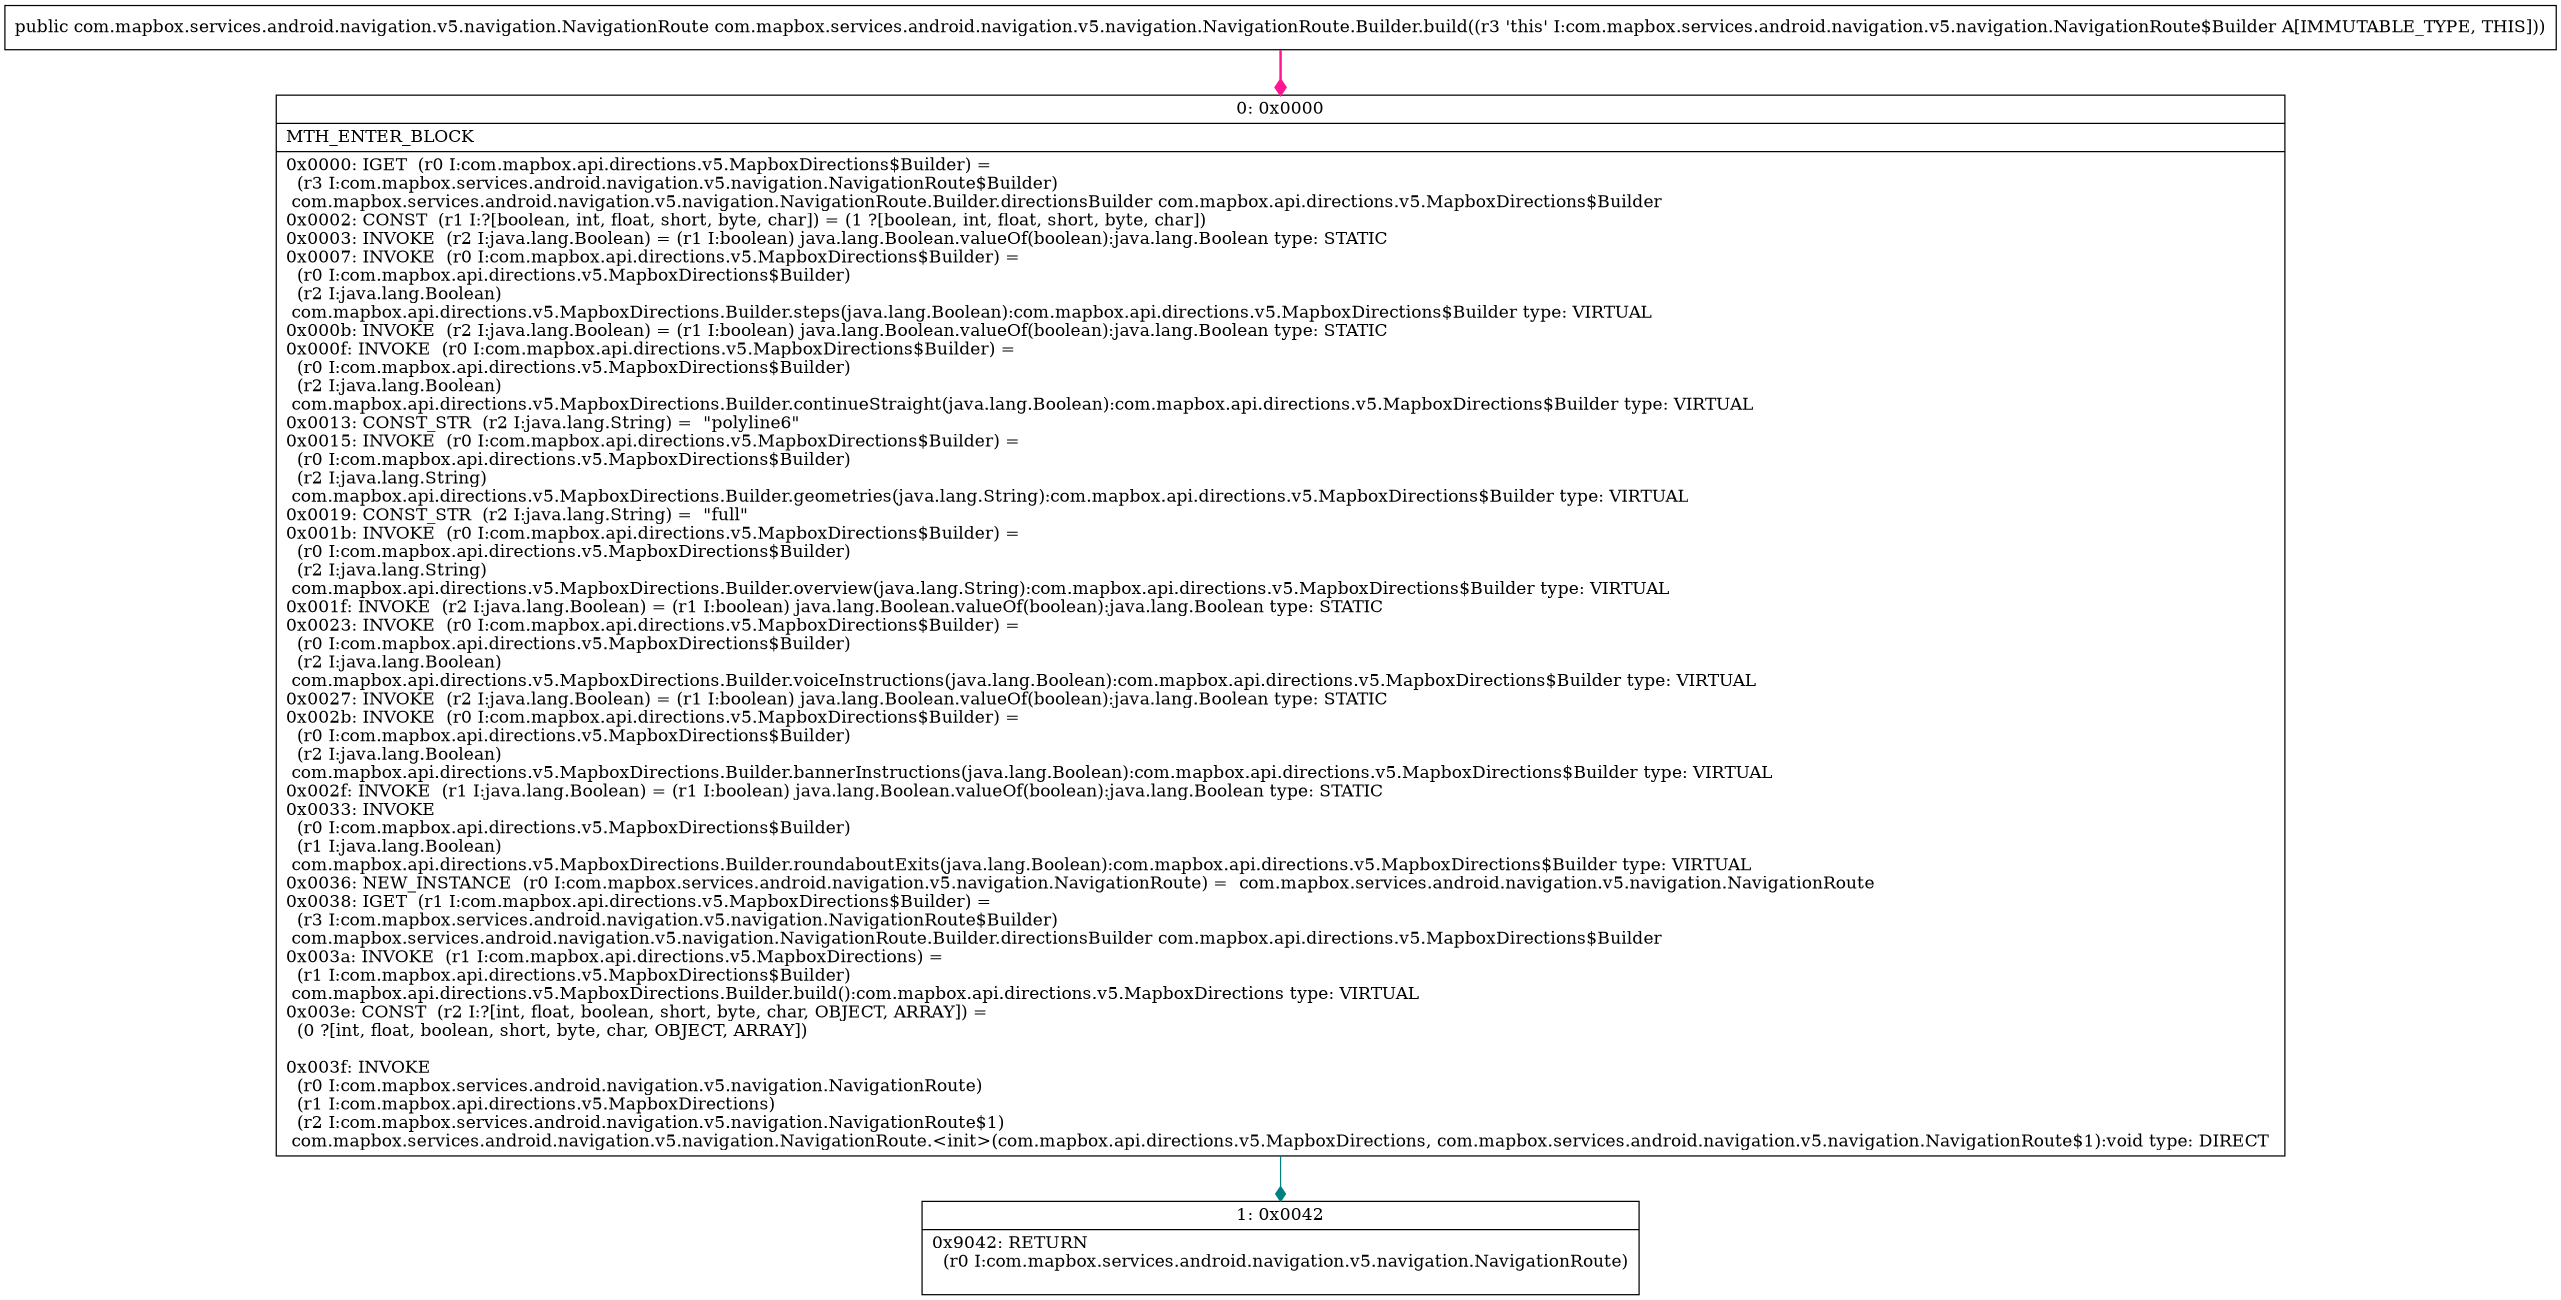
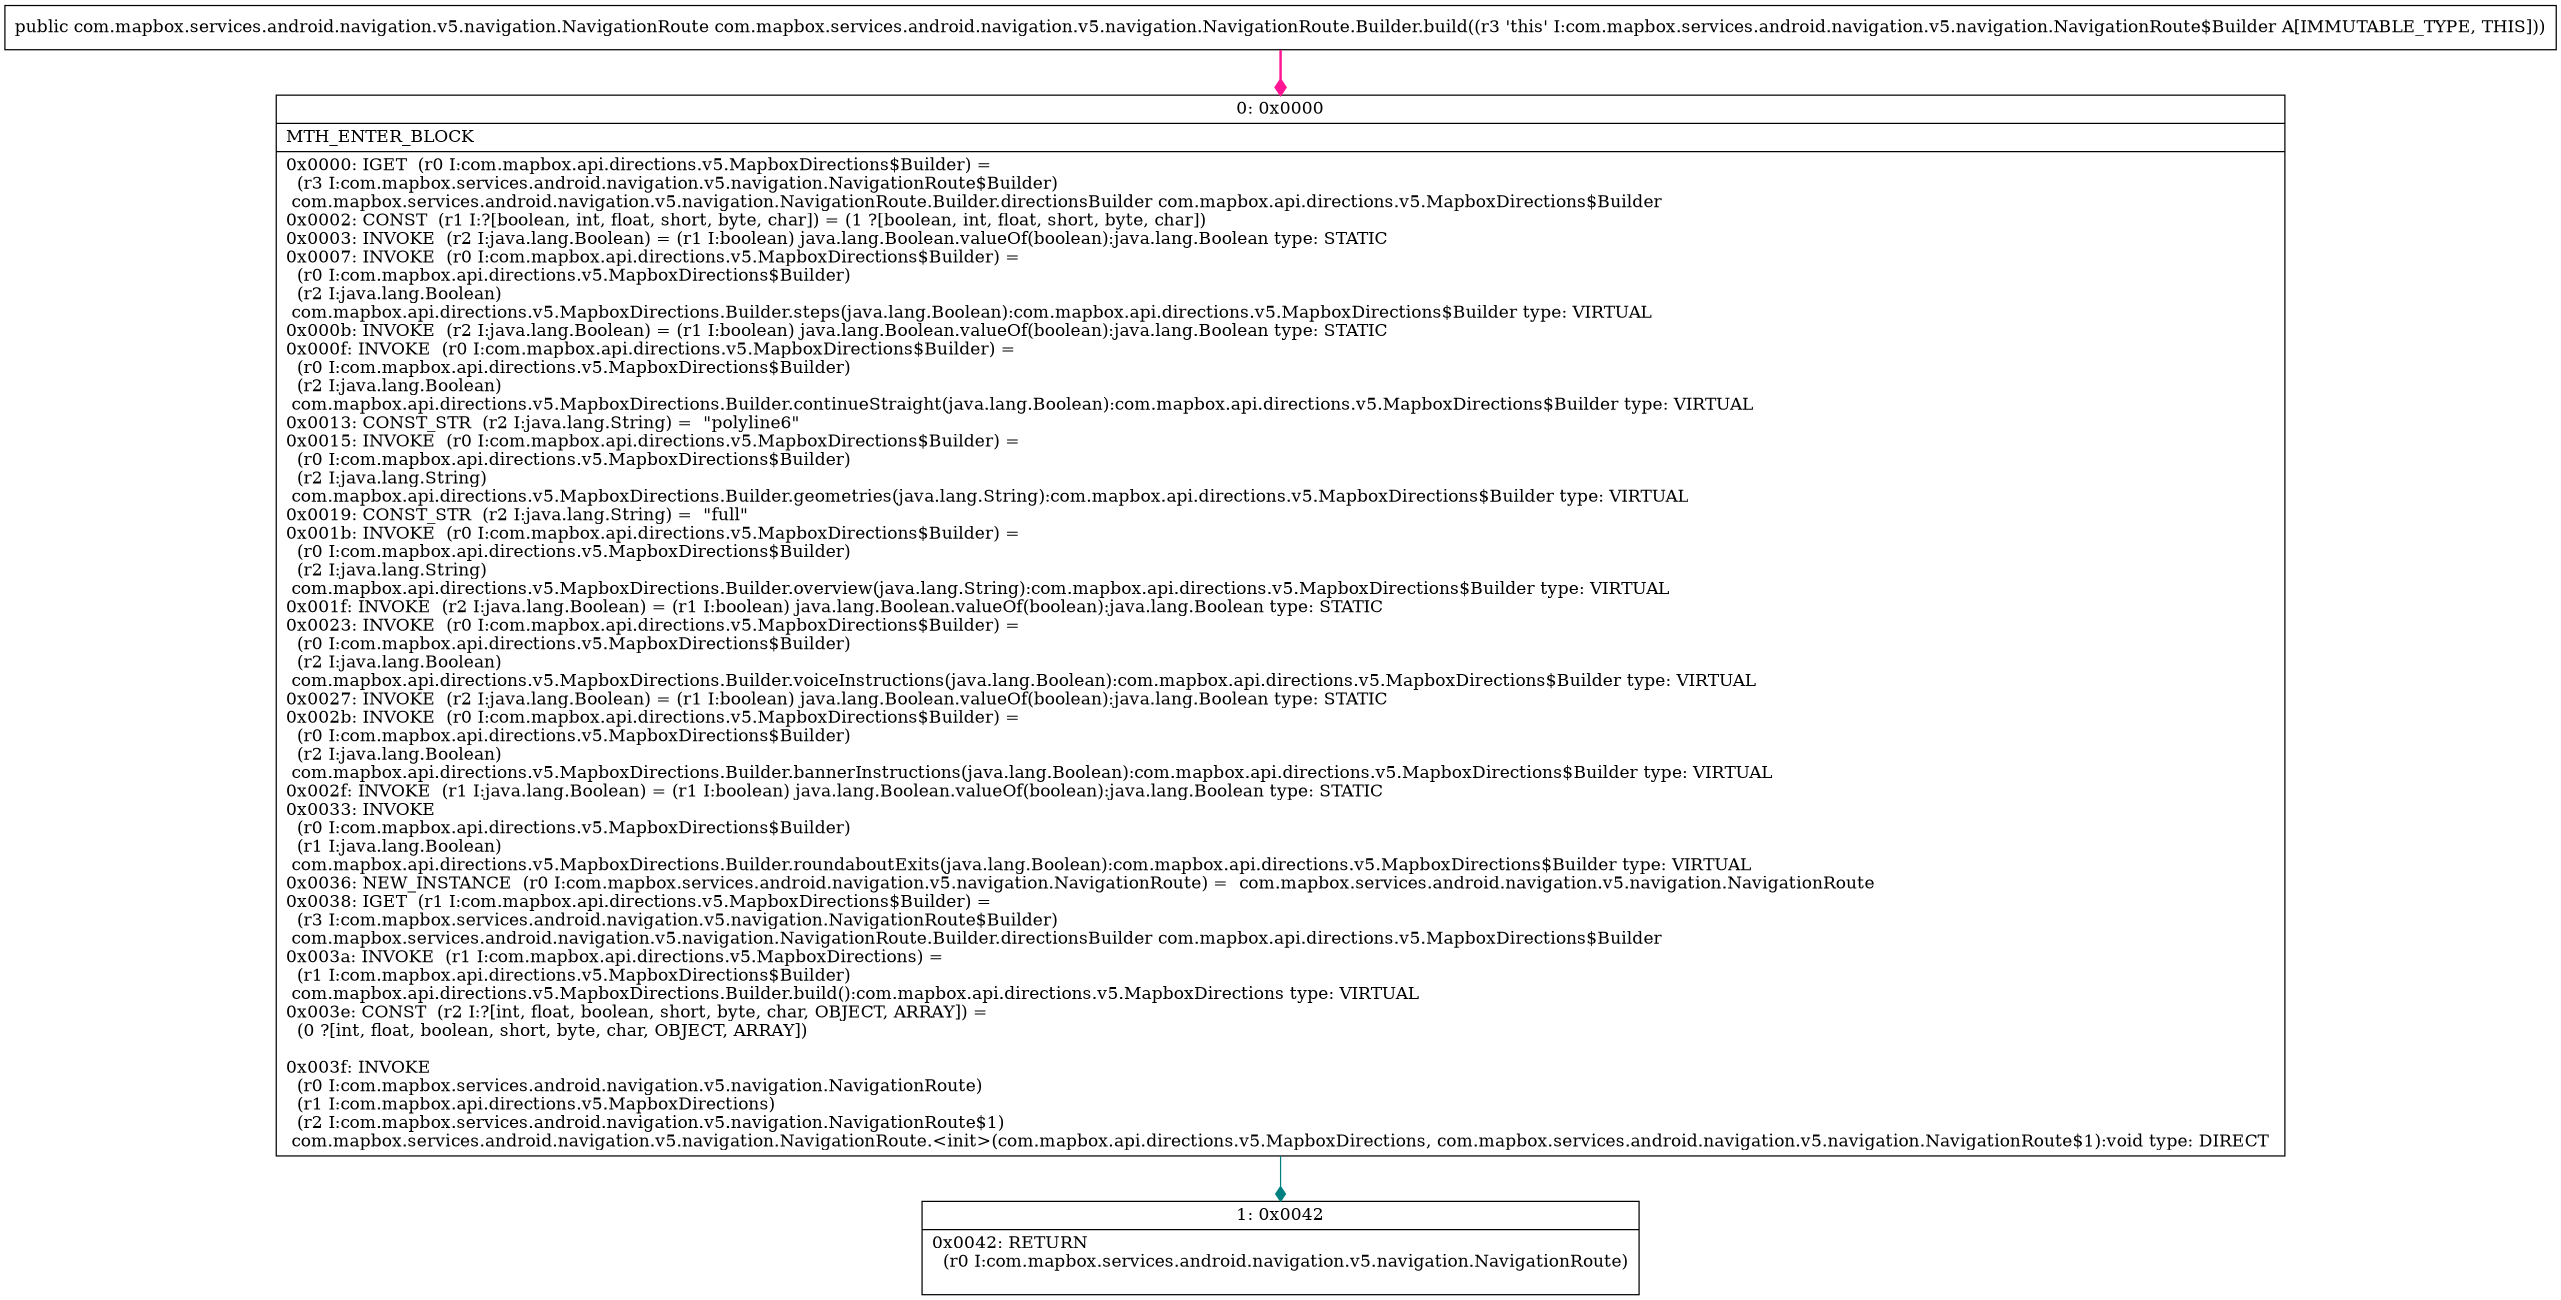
  digraph {
    node [shape=record]
    edge [arrowhead=diamond]
    n1 [label="{0\:\ 0x0000|MTH_ENTER_BLOCK\l|0x0000: IGET  (r0 I:com.mapbox.api.directions.v5.MapboxDirections$Builder) = \l  (r3 I:com.mapbox.services.android.navigation.v5.navigation.NavigationRoute$Builder)\l com.mapbox.services.android.navigation.v5.navigation.NavigationRoute.Builder.directionsBuilder com.mapbox.api.directions.v5.MapboxDirections$Builder \l0x0002: CONST  (r1 I:?[boolean, int, float, short, byte, char]) = (1 ?[boolean, int, float, short, byte, char]) \l0x0003: INVOKE  (r2 I:java.lang.Boolean) = (r1 I:boolean) java.lang.Boolean.valueOf(boolean):java.lang.Boolean type: STATIC \l0x0007: INVOKE  (r0 I:com.mapbox.api.directions.v5.MapboxDirections$Builder) = \l  (r0 I:com.mapbox.api.directions.v5.MapboxDirections$Builder)\l  (r2 I:java.lang.Boolean)\l com.mapbox.api.directions.v5.MapboxDirections.Builder.steps(java.lang.Boolean):com.mapbox.api.directions.v5.MapboxDirections$Builder type: VIRTUAL \l0x000b: INVOKE  (r2 I:java.lang.Boolean) = (r1 I:boolean) java.lang.Boolean.valueOf(boolean):java.lang.Boolean type: STATIC \l0x000f: INVOKE  (r0 I:com.mapbox.api.directions.v5.MapboxDirections$Builder) = \l  (r0 I:com.mapbox.api.directions.v5.MapboxDirections$Builder)\l  (r2 I:java.lang.Boolean)\l com.mapbox.api.directions.v5.MapboxDirections.Builder.continueStraight(java.lang.Boolean):com.mapbox.api.directions.v5.MapboxDirections$Builder type: VIRTUAL \l0x0013: CONST_STR  (r2 I:java.lang.String) =  \"polyline6\" \l0x0015: INVOKE  (r0 I:com.mapbox.api.directions.v5.MapboxDirections$Builder) = \l  (r0 I:com.mapbox.api.directions.v5.MapboxDirections$Builder)\l  (r2 I:java.lang.String)\l com.mapbox.api.directions.v5.MapboxDirections.Builder.geometries(java.lang.String):com.mapbox.api.directions.v5.MapboxDirections$Builder type: VIRTUAL \l0x0019: CONST_STR  (r2 I:java.lang.String) =  \"full\" \l0x001b: INVOKE  (r0 I:com.mapbox.api.directions.v5.MapboxDirections$Builder) = \l  (r0 I:com.mapbox.api.directions.v5.MapboxDirections$Builder)\l  (r2 I:java.lang.String)\l com.mapbox.api.directions.v5.MapboxDirections.Builder.overview(java.lang.String):com.mapbox.api.directions.v5.MapboxDirections$Builder type: VIRTUAL \l0x001f: INVOKE  (r2 I:java.lang.Boolean) = (r1 I:boolean) java.lang.Boolean.valueOf(boolean):java.lang.Boolean type: STATIC \l0x0023: INVOKE  (r0 I:com.mapbox.api.directions.v5.MapboxDirections$Builder) = \l  (r0 I:com.mapbox.api.directions.v5.MapboxDirections$Builder)\l  (r2 I:java.lang.Boolean)\l com.mapbox.api.directions.v5.MapboxDirections.Builder.voiceInstructions(java.lang.Boolean):com.mapbox.api.directions.v5.MapboxDirections$Builder type: VIRTUAL \l0x0027: INVOKE  (r2 I:java.lang.Boolean) = (r1 I:boolean) java.lang.Boolean.valueOf(boolean):java.lang.Boolean type: STATIC \l0x002b: INVOKE  (r0 I:com.mapbox.api.directions.v5.MapboxDirections$Builder) = \l  (r0 I:com.mapbox.api.directions.v5.MapboxDirections$Builder)\l  (r2 I:java.lang.Boolean)\l com.mapbox.api.directions.v5.MapboxDirections.Builder.bannerInstructions(java.lang.Boolean):com.mapbox.api.directions.v5.MapboxDirections$Builder type: VIRTUAL \l0x002f: INVOKE  (r1 I:java.lang.Boolean) = (r1 I:boolean) java.lang.Boolean.valueOf(boolean):java.lang.Boolean type: STATIC \l0x0033: INVOKE  \l  (r0 I:com.mapbox.api.directions.v5.MapboxDirections$Builder)\l  (r1 I:java.lang.Boolean)\l com.mapbox.api.directions.v5.MapboxDirections.Builder.roundaboutExits(java.lang.Boolean):com.mapbox.api.directions.v5.MapboxDirections$Builder type: VIRTUAL \l0x0036: NEW_INSTANCE  (r0 I:com.mapbox.services.android.navigation.v5.navigation.NavigationRoute) =  com.mapbox.services.android.navigation.v5.navigation.NavigationRoute \l0x0038: IGET  (r1 I:com.mapbox.api.directions.v5.MapboxDirections$Builder) = \l  (r3 I:com.mapbox.services.android.navigation.v5.navigation.NavigationRoute$Builder)\l com.mapbox.services.android.navigation.v5.navigation.NavigationRoute.Builder.directionsBuilder com.mapbox.api.directions.v5.MapboxDirections$Builder \l0x003a: INVOKE  (r1 I:com.mapbox.api.directions.v5.MapboxDirections) = \l  (r1 I:com.mapbox.api.directions.v5.MapboxDirections$Builder)\l com.mapbox.api.directions.v5.MapboxDirections.Builder.build():com.mapbox.api.directions.v5.MapboxDirections type: VIRTUAL \l0x003e: CONST  (r2 I:?[int, float, boolean, short, byte, char, OBJECT, ARRAY]) = \l  (0 ?[int, float, boolean, short, byte, char, OBJECT, ARRAY])\l \l0x003f: INVOKE  \l  (r0 I:com.mapbox.services.android.navigation.v5.navigation.NavigationRoute)\l  (r1 I:com.mapbox.api.directions.v5.MapboxDirections)\l  (r2 I:com.mapbox.services.android.navigation.v5.navigation.NavigationRoute$1)\l com.mapbox.services.android.navigation.v5.navigation.NavigationRoute.\<init\>(com.mapbox.api.directions.v5.MapboxDirections, com.mapbox.services.android.navigation.v5.navigation.NavigationRoute$1):void type: DIRECT \l}"]
-   n2 [label="{1\:\ 0x0042|0x9042: RETURN  \l  (r0 I:com.mapbox.services.android.navigation.v5.navigation.NavigationRoute)\l \l}"]
+   n2 [label="{1\:\ 0x0042|0x0042: RETURN  \l  (r0 I:com.mapbox.services.android.navigation.v5.navigation.NavigationRoute)\l \l}"]
    n3 [label="{public com.mapbox.services.android.navigation.v5.navigation.NavigationRoute com.mapbox.services.android.navigation.v5.navigation.NavigationRoute.Builder.build((r3 'this' I:com.mapbox.services.android.navigation.v5.navigation.NavigationRoute$Builder A[IMMUTABLE_TYPE, THIS])) }"]
    n1 -> n2 [color=teal style=solid]
    n3 -> n1 [color=deeppink style=bold]
  }
